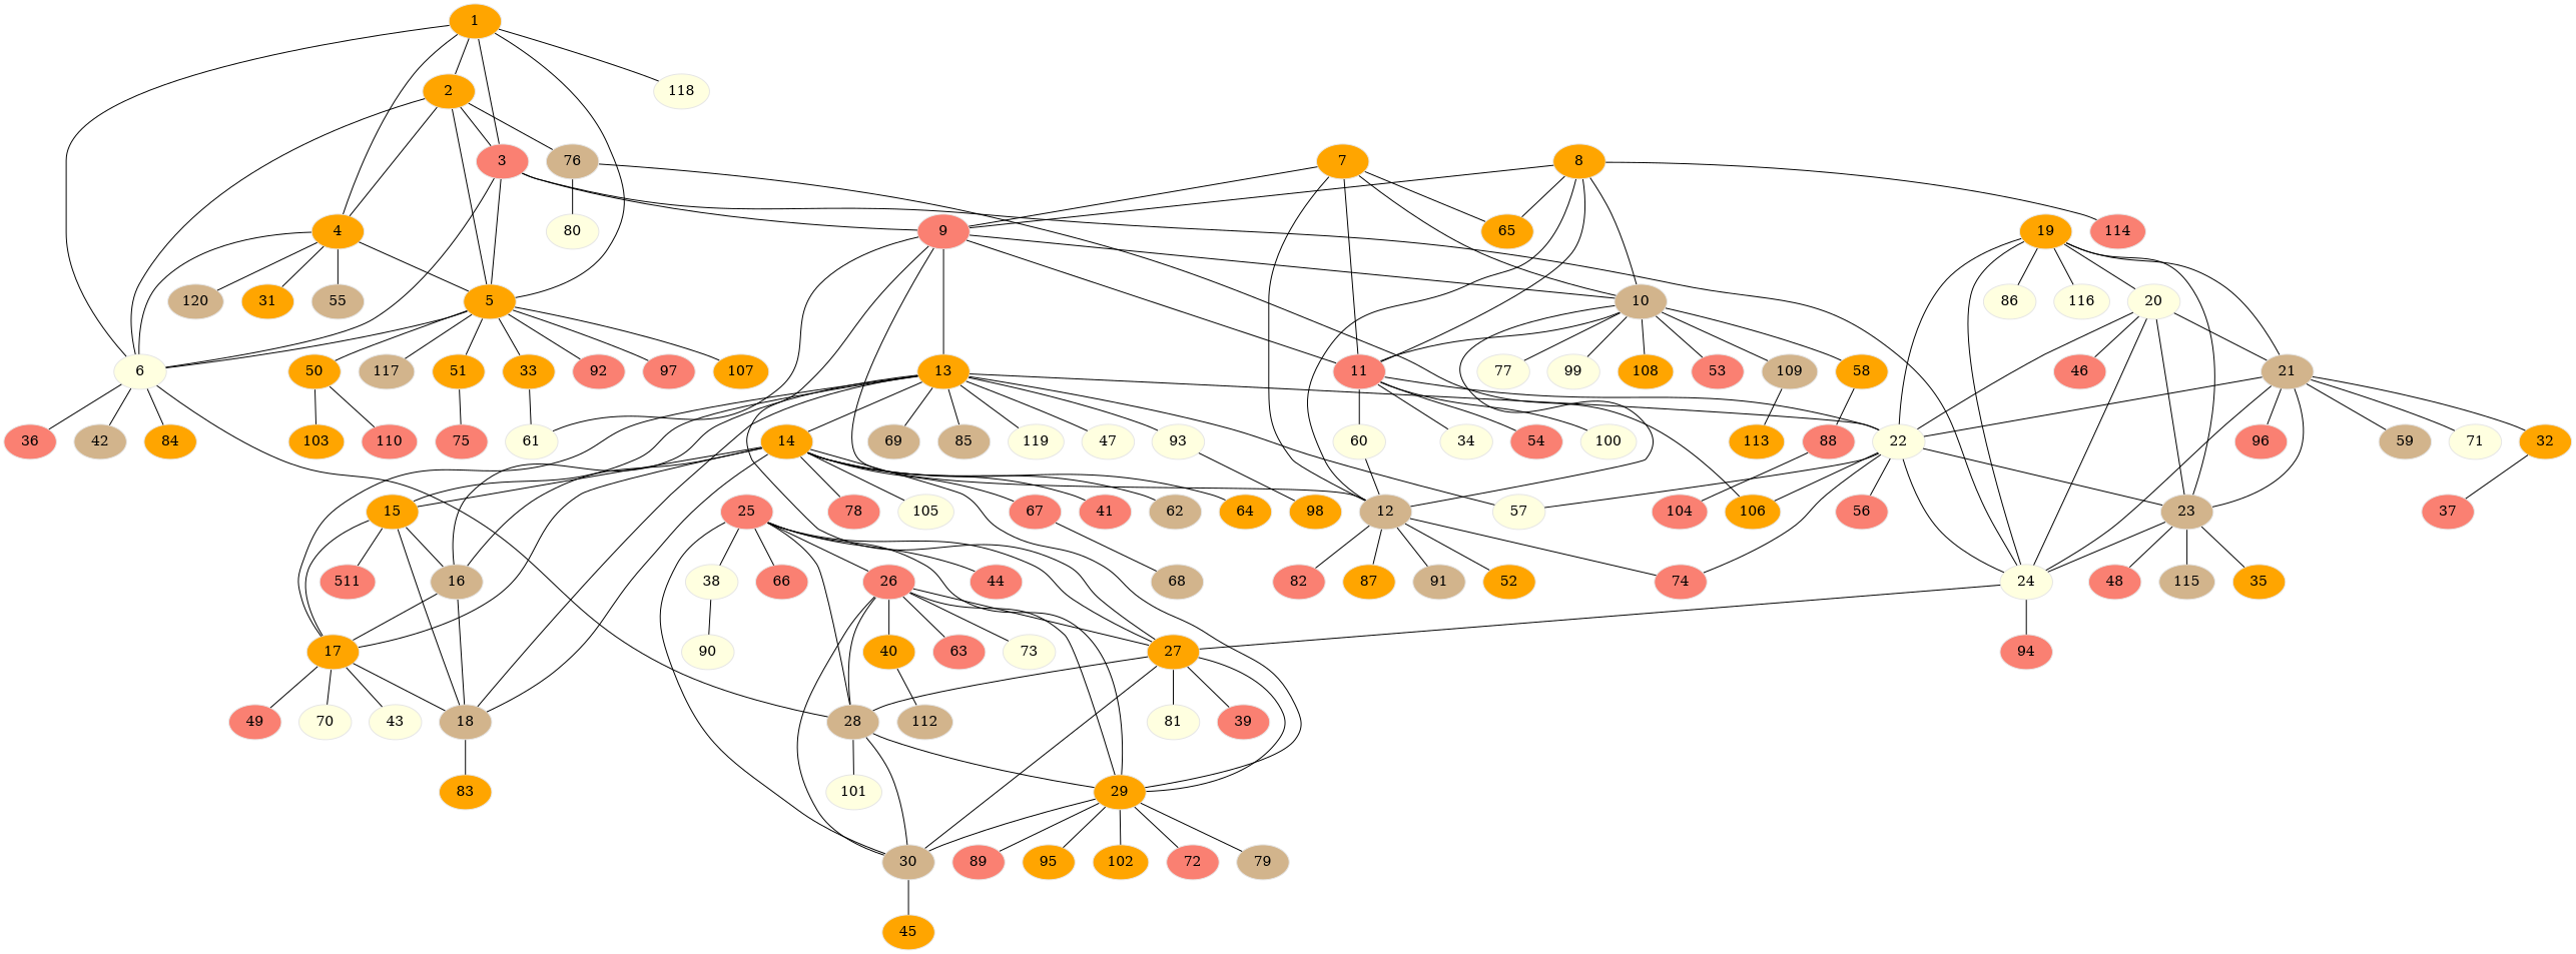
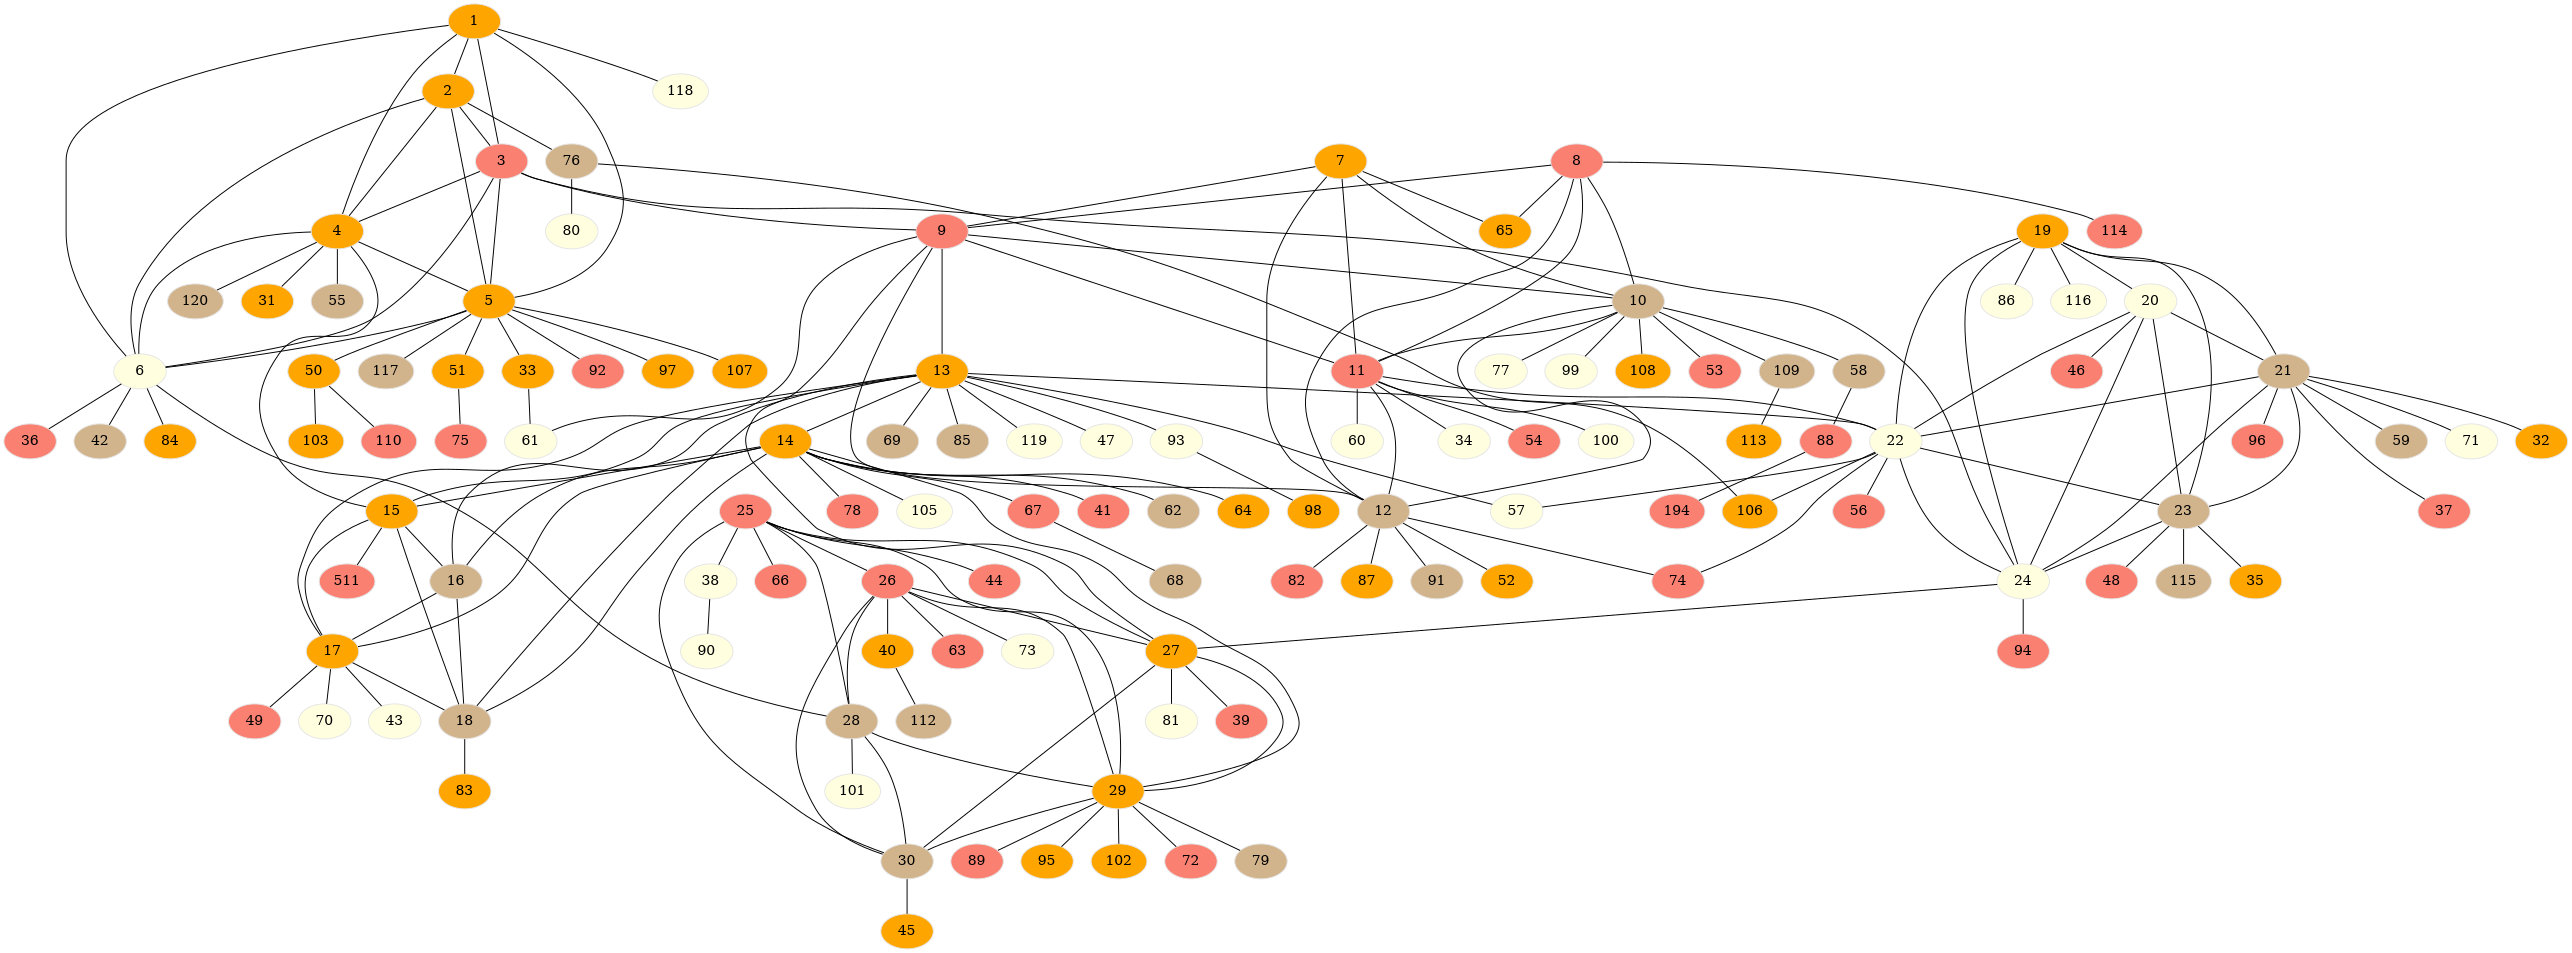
  graph {
    node [color=gray90 fillcolor=orange style=filled]
    1
    2
    3 [fillcolor=salmon]
    4
    5
    6 [fillcolor=lightyellow]
    118 [fillcolor=lightyellow]
    76 [fillcolor=tan]
    9 [fillcolor=salmon]
    24 [fillcolor=lightyellow]
    15
    31
    55 [fillcolor=tan]
    120 [fillcolor=tan]
    33
    50
    51
    92 [fillcolor=salmon]
-   97 [fillcolor=salmon]
+   97
    107
    117 [fillcolor=tan]
    28 [fillcolor=tan]
    36 [fillcolor=salmon]
    42 [fillcolor=tan]
    84
    106
    80 [fillcolor=lightyellow]
    10 [fillcolor=tan]
    11 [fillcolor=salmon]
    12 [fillcolor=tan]
    13
    27
    61 [fillcolor=lightyellow]
    94 [fillcolor=salmon]
    16 [fillcolor=tan]
    17
    18 [fillcolor=tan]
    n38 [fillcolor=salmon label=511]
    103
    110 [fillcolor=salmon]
    75 [fillcolor=salmon]
    29
    30 [fillcolor=tan]
    101 [fillcolor=lightyellow]
    7
    65
-   8
+   8 [fillcolor=salmon]
    114 [fillcolor=salmon]
    53 [fillcolor=salmon]
-   58
+   58 [fillcolor=tan]
    77 [fillcolor=lightyellow]
    99 [fillcolor=lightyellow]
    108
    109 [fillcolor=tan]
    22 [fillcolor=lightyellow]
    34 [fillcolor=lightyellow]
    54 [fillcolor=salmon]
    60 [fillcolor=lightyellow]
    100 [fillcolor=lightyellow]
    52
    74 [fillcolor=salmon]
    82 [fillcolor=salmon]
    87
    91 [fillcolor=tan]
    14
    47 [fillcolor=lightyellow]
    57 [fillcolor=lightyellow]
    69 [fillcolor=tan]
    85 [fillcolor=tan]
    93 [fillcolor=lightyellow]
    119 [fillcolor=lightyellow]
    39 [fillcolor=salmon]
    81 [fillcolor=lightyellow]
    88 [fillcolor=salmon]
    113
    23 [fillcolor=tan]
    56 [fillcolor=salmon]
    41 [fillcolor=salmon]
    62 [fillcolor=tan]
    64
    67 [fillcolor=salmon]
    78 [fillcolor=salmon]
    105 [fillcolor=lightyellow]
    43 [fillcolor=lightyellow]
    49 [fillcolor=salmon]
    70 [fillcolor=lightyellow]
    83
    98
    72 [fillcolor=salmon]
    79 [fillcolor=tan]
    89 [fillcolor=salmon]
    95
    102
    68 [fillcolor=tan]
    19
    20 [fillcolor=lightyellow]
    21 [fillcolor=tan]
    86 [fillcolor=lightyellow]
    116 [fillcolor=lightyellow]
    46 [fillcolor=salmon]
    32
    37 [fillcolor=salmon]
    59 [fillcolor=tan]
    71 [fillcolor=lightyellow]
    96 [fillcolor=salmon]
    35
    48 [fillcolor=salmon]
    115 [fillcolor=tan]
    25 [fillcolor=salmon]
    26 [fillcolor=salmon]
    38 [fillcolor=lightyellow]
    44 [fillcolor=salmon]
    66 [fillcolor=salmon]
    40
    63 [fillcolor=salmon]
    73 [fillcolor=lightyellow]
    45
    90 [fillcolor=lightyellow]
    112 [fillcolor=tan]
-   104 [fillcolor=salmon]
+   104 [fillcolor=salmon label=194]
    1 -- 2
    1 -- 3
    1 -- 4
    1 -- 5
    1 -- 6
    1 -- 118
    2 -- 3
    2 -- 4
    2 -- 5
    2 -- 6
    2 -- 76
+   3 -- 4
    3 -- 5
    3 -- 6
    3 -- 9
    3 -- 24
    4 -- 5
    4 -- 6
+   4 -- 15
    4 -- 31
    4 -- 55
    4 -- 120
    5 -- 6
    5 -- 33
    5 -- 50
    5 -- 51
    5 -- 92
    5 -- 97
    5 -- 107
    5 -- 117
    6 -- 28
    6 -- 36
    6 -- 42
    6 -- 84
    76 -- 106
    76 -- 80
    9 -- 10
    9 -- 11
    9 -- 12
    9 -- 13
    9 -- 27
    9 -- 61
    24 -- 27
    24 -- 94
    15 -- 16
    15 -- 17
    15 -- 18
    15 -- n38
    33 -- 61
    50 -- 103
    50 -- 110
    51 -- 75
    28 -- 29
    28 -- 30
    28 -- 101
    10 -- 11
    10 -- 12
    10 -- 53
    10 -- 58
    10 -- 77
    10 -- 99
    10 -- 108
    10 -- 109
-   60 -- 12
+   11 -- 12
    11 -- 22
    11 -- 34
    11 -- 54
    11 -- 60
    11 -- 100
    12 -- 52
    12 -- 74
    12 -- 82
    12 -- 87
    12 -- 91
    13 -- 15
    13 -- 16
    13 -- 17
    13 -- 18
    13 -- 22
    13 -- 14
    13 -- 47
    13 -- 57
    13 -- 69
    13 -- 85
    13 -- 93
    13 -- 119
-   27 -- 28
    27 -- 29
    27 -- 30
    27 -- 39
    27 -- 81
    16 -- 17
    16 -- 18
    17 -- 18
    17 -- 43
    17 -- 49
    17 -- 70
    18 -- 83
    29 -- 30
    29 -- 72
    29 -- 79
    29 -- 89
    29 -- 95
    29 -- 102
    30 -- 45
    7 -- 9
    7 -- 10
    7 -- 11
    7 -- 12
    7 -- 65
    8 -- 9
    8 -- 10
    8 -- 11
    8 -- 12
    8 -- 65
    8 -- 114
    58 -- 88
    109 -- 113
    22 -- 24
    22 -- 106
    22 -- 74
    22 -- 57
    22 -- 23
    22 -- 56
    14 -- 15
    14 -- 16
    14 -- 17
    14 -- 18
    14 -- 29
    14 -- 41
    14 -- 62
    14 -- 64
    14 -- 67
    14 -- 78
    14 -- 105
    93 -- 98
    88 -- 104
    23 -- 24
    23 -- 35
    23 -- 48
    23 -- 115
    67 -- 68
    19 -- 24
    19 -- 22
    19 -- 23
    19 -- 20
    19 -- 21
    19 -- 86
    19 -- 116
    20 -- 24
    20 -- 22
    20 -- 23
    20 -- 21
    20 -- 46
    21 -- 24
    21 -- 22
    21 -- 23
    21 -- 32
-   32 -- 37
+   21 -- 37
    21 -- 59
    21 -- 71
    21 -- 96
    25 -- 28
    25 -- 27
    25 -- 29
    25 -- 30
    25 -- 26
    25 -- 38
    25 -- 44
    25 -- 66
    26 -- 28
    26 -- 27
    26 -- 29
    26 -- 30
    26 -- 40
    26 -- 63
    26 -- 73
    38 -- 90
    40 -- 112
  }
